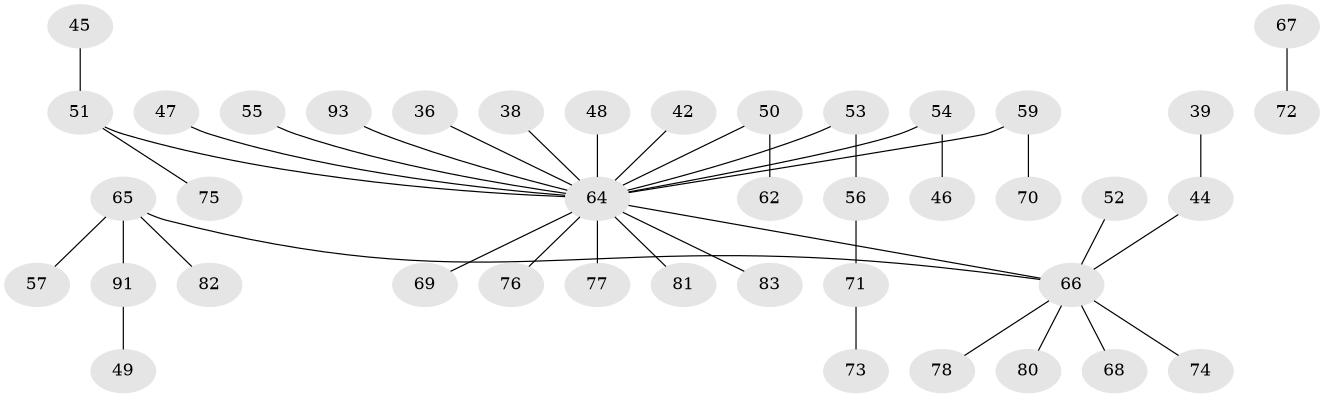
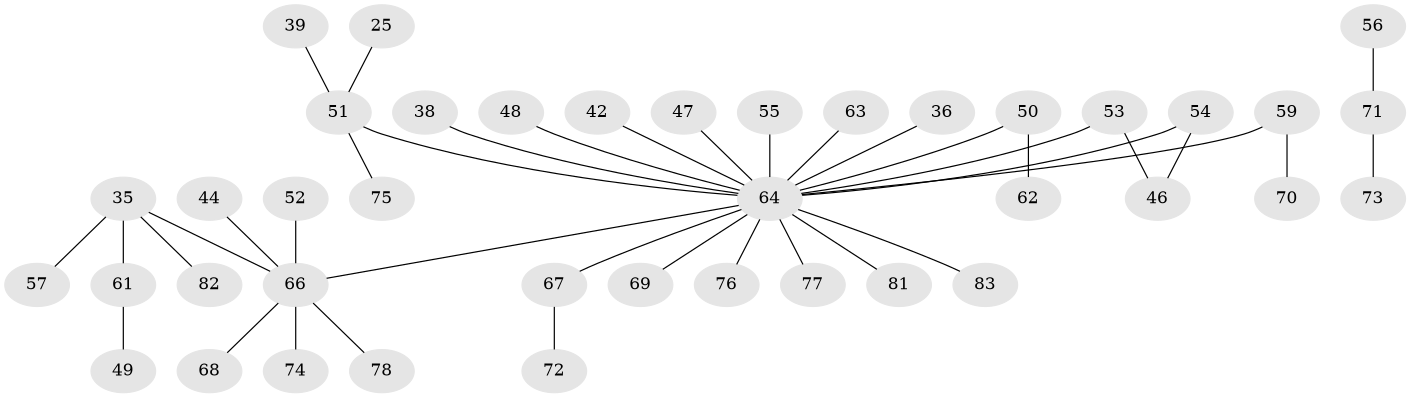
  graph {
    node [color=gray90 style=filled]
-   35 [super="+19+21+29" label=65]
+   35 [super="+19+21+29"]
    57
-   61 [label=91]
+   61
    66 [super="+33+58+65"]
    82 [super="+23"]
    n6 [label=49]
    68
    74
    78
-   80
    64 [super="+30+2+37+6+7+32+9+8+11+13+15+16+20+41+31+34+60"]
    67
    69
    76
    77
    81
    83
    36
    38
    51 [super="+27+28"]
    75
    39
    n23 [label=48]
    42
    44
-   45
+   45 [label=25]
    47
    50 [super="+43"]
    62
    52
    53
    56
    71
    54
    46
    55
    73
    59
    70
-   63 [label=93]
+   63
    72
    35 -- 57
    35 -- 61
    35 -- 66
    35 -- 82
    61 -- n6
    66 -- 68
    66 -- 74
    66 -- 78
-   66 -- 80
    64 -- 66
+   64 -- 67
    64 -- 69
    64 -- 76
    64 -- 77
    64 -- 81
    64 -- 83
    67 -- 72
    36 -- 64
    38 -- 64
    51 -- 64
    51 -- 75
-   39 -- 44
+   39 -- 51
    n23 -- 64
    42 -- 64
    44 -- 66
    45 -- 51
    47 -- 64
    50 -- 64
    50 -- 62
    52 -- 66
    53 -- 64
-   53 -- 56
+   53 -- 46
    56 -- 71
    71 -- 73
    54 -- 64
    54 -- 46
    55 -- 64
    59 -- 64
    59 -- 70
    63 -- 64
  }
